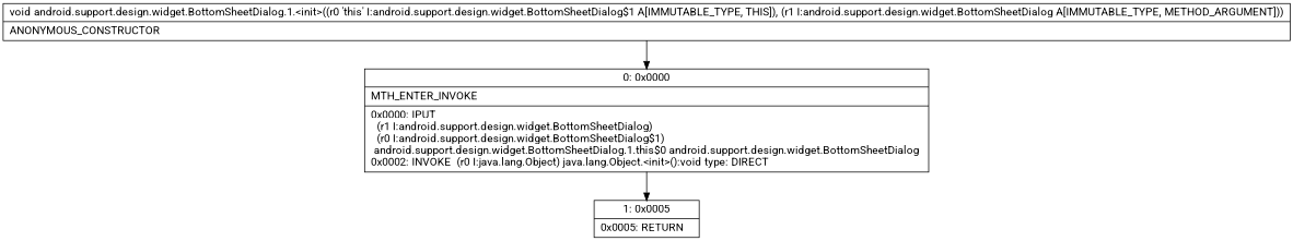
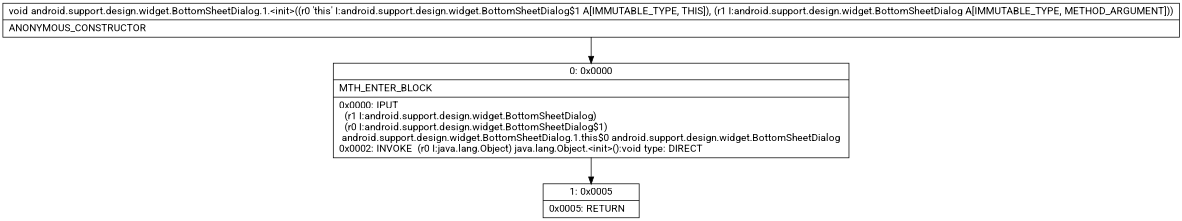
  digraph {
    fontname=Roboto
    node [shape=record fontname=Roboto]
    edge [fontname=Roboto]
-   n1 [label="{0\:\ 0x0000|MTH_ENTER_INVOKE\l|0x0000: IPUT  \l  (r1 I:android.support.design.widget.BottomSheetDialog)\l  (r0 I:android.support.design.widget.BottomSheetDialog$1)\l android.support.design.widget.BottomSheetDialog.1.this$0 android.support.design.widget.BottomSheetDialog \l0x0002: INVOKE  (r0 I:java.lang.Object) java.lang.Object.\<init\>():void type: DIRECT \l}"]
+   n1 [label="{0\:\ 0x0000|MTH_ENTER_BLOCK\l|0x0000: IPUT  \l  (r1 I:android.support.design.widget.BottomSheetDialog)\l  (r0 I:android.support.design.widget.BottomSheetDialog$1)\l android.support.design.widget.BottomSheetDialog.1.this$0 android.support.design.widget.BottomSheetDialog \l0x0002: INVOKE  (r0 I:java.lang.Object) java.lang.Object.\<init\>():void type: DIRECT \l}"]
    n2 [label="{1\:\ 0x0005|0x0005: RETURN   \l}"]
    n3 [label="{void android.support.design.widget.BottomSheetDialog.1.\<init\>((r0 'this' I:android.support.design.widget.BottomSheetDialog$1 A[IMMUTABLE_TYPE, THIS]), (r1 I:android.support.design.widget.BottomSheetDialog A[IMMUTABLE_TYPE, METHOD_ARGUMENT]))  | ANONYMOUS_CONSTRUCTOR\l}"]
    n1 -> n2
    n3 -> n1
  }
